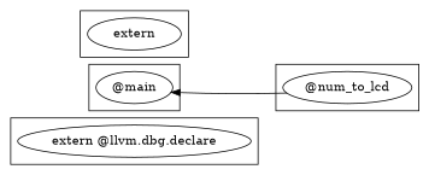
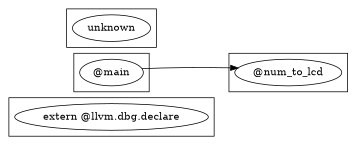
  digraph {
    rankdir=LR
    n1 [label="extern @llvm.dbg.declare"]
    n2 [label="@main"]
    n3 [label="@num_to_lcd"]
-   n4 [label=extern]
+   n4 [label=unknown]
    subgraph cluster_1 {
      n1
    }
    subgraph cluster_2 {
      n2
    }
    subgraph cluster_3 {
      n3
    }
    subgraph cluster_4 {
      n4
    }
-   n3 -> n2
+   n2 -> n3
  }
